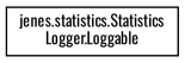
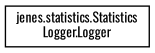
  digraph {
    rankdir=LR
    fontname=Oswald
-   n1 [color=black fillcolor=white fontname=Oswald fontsize=10 height=0.2 label="jenes.statistics.Statistics\lLogger.Loggable" shape=record style=filled width=0.4]
+   n1 [color=black fillcolor=white fontname=Oswald fontsize=10 height=0.2 label="jenes.statistics.Statistics\lLogger.Logger" shape=record style=filled width=0.4]
  }
